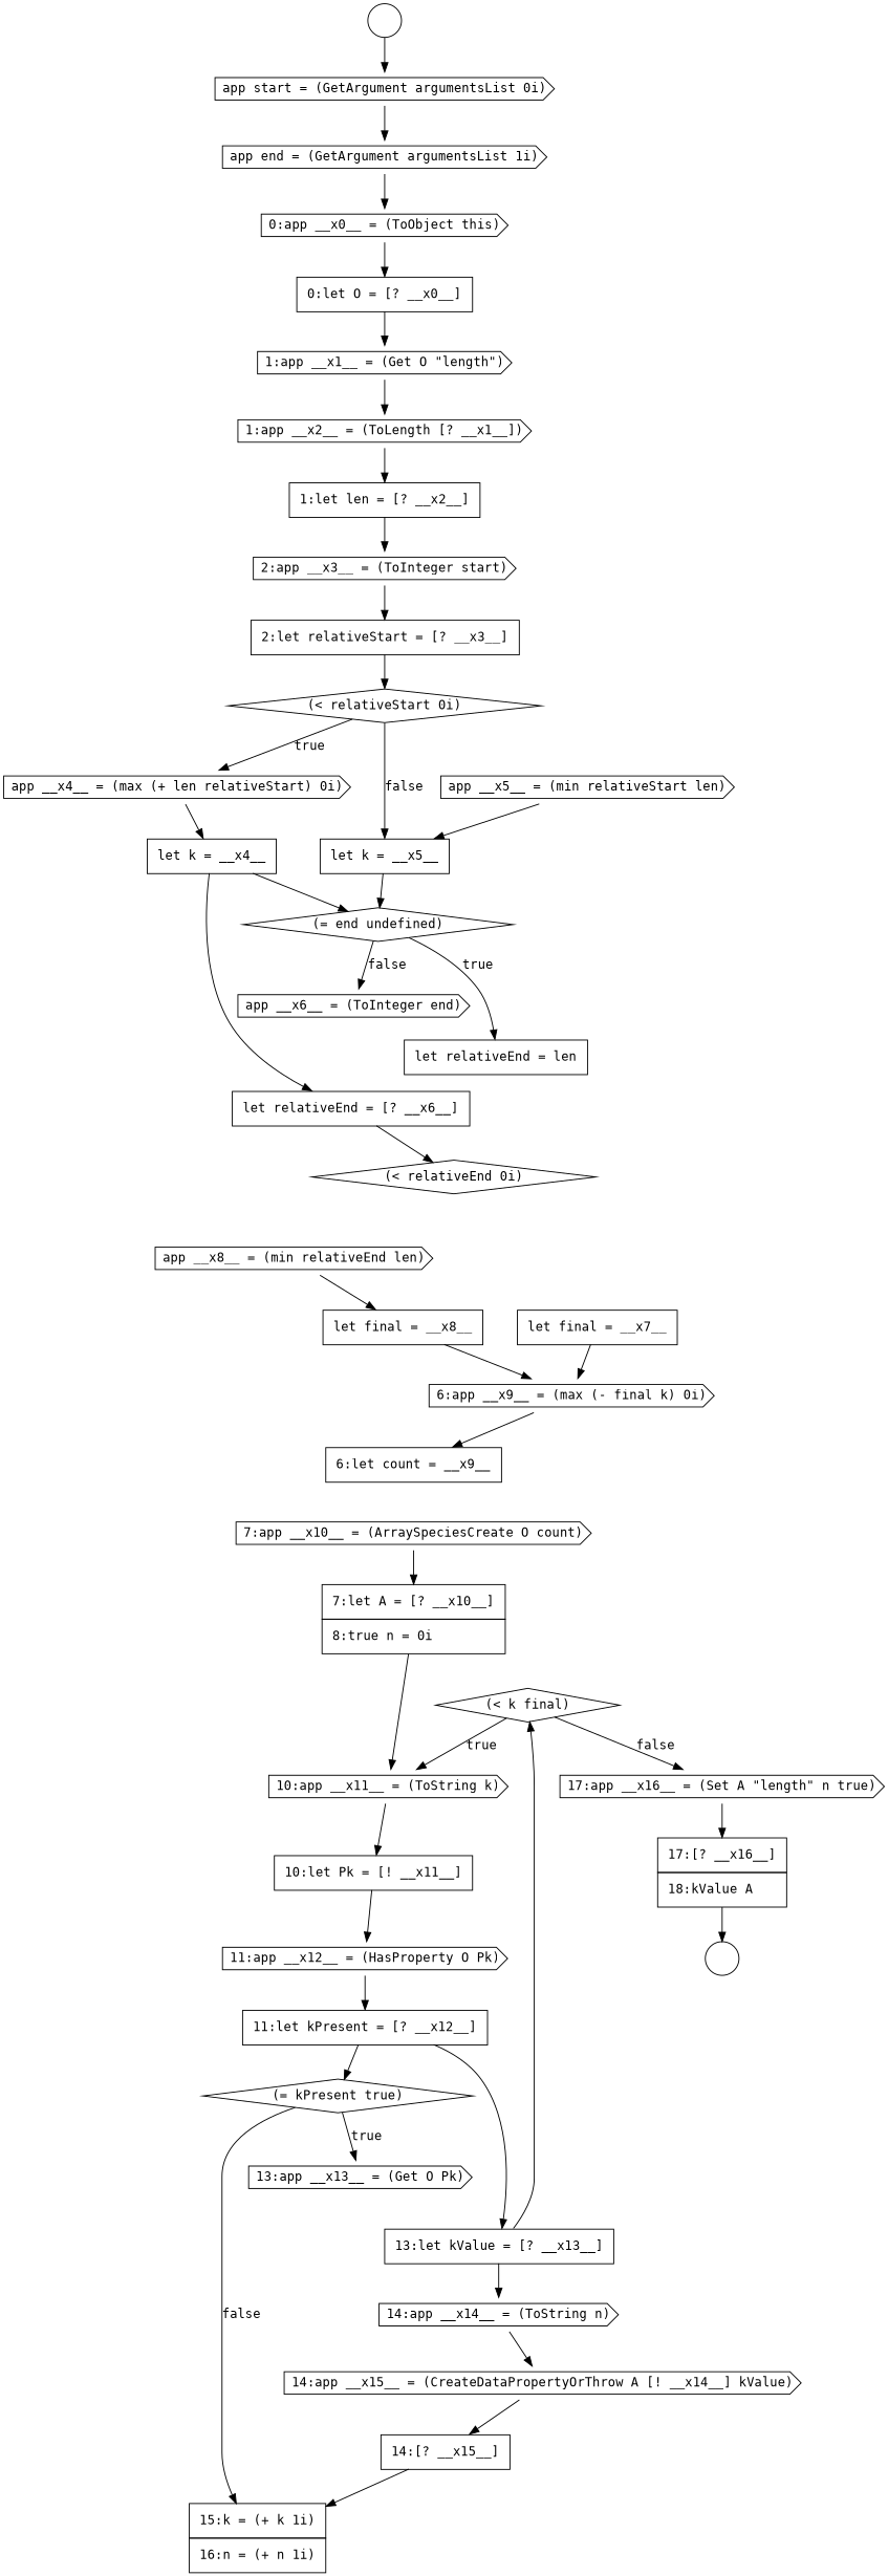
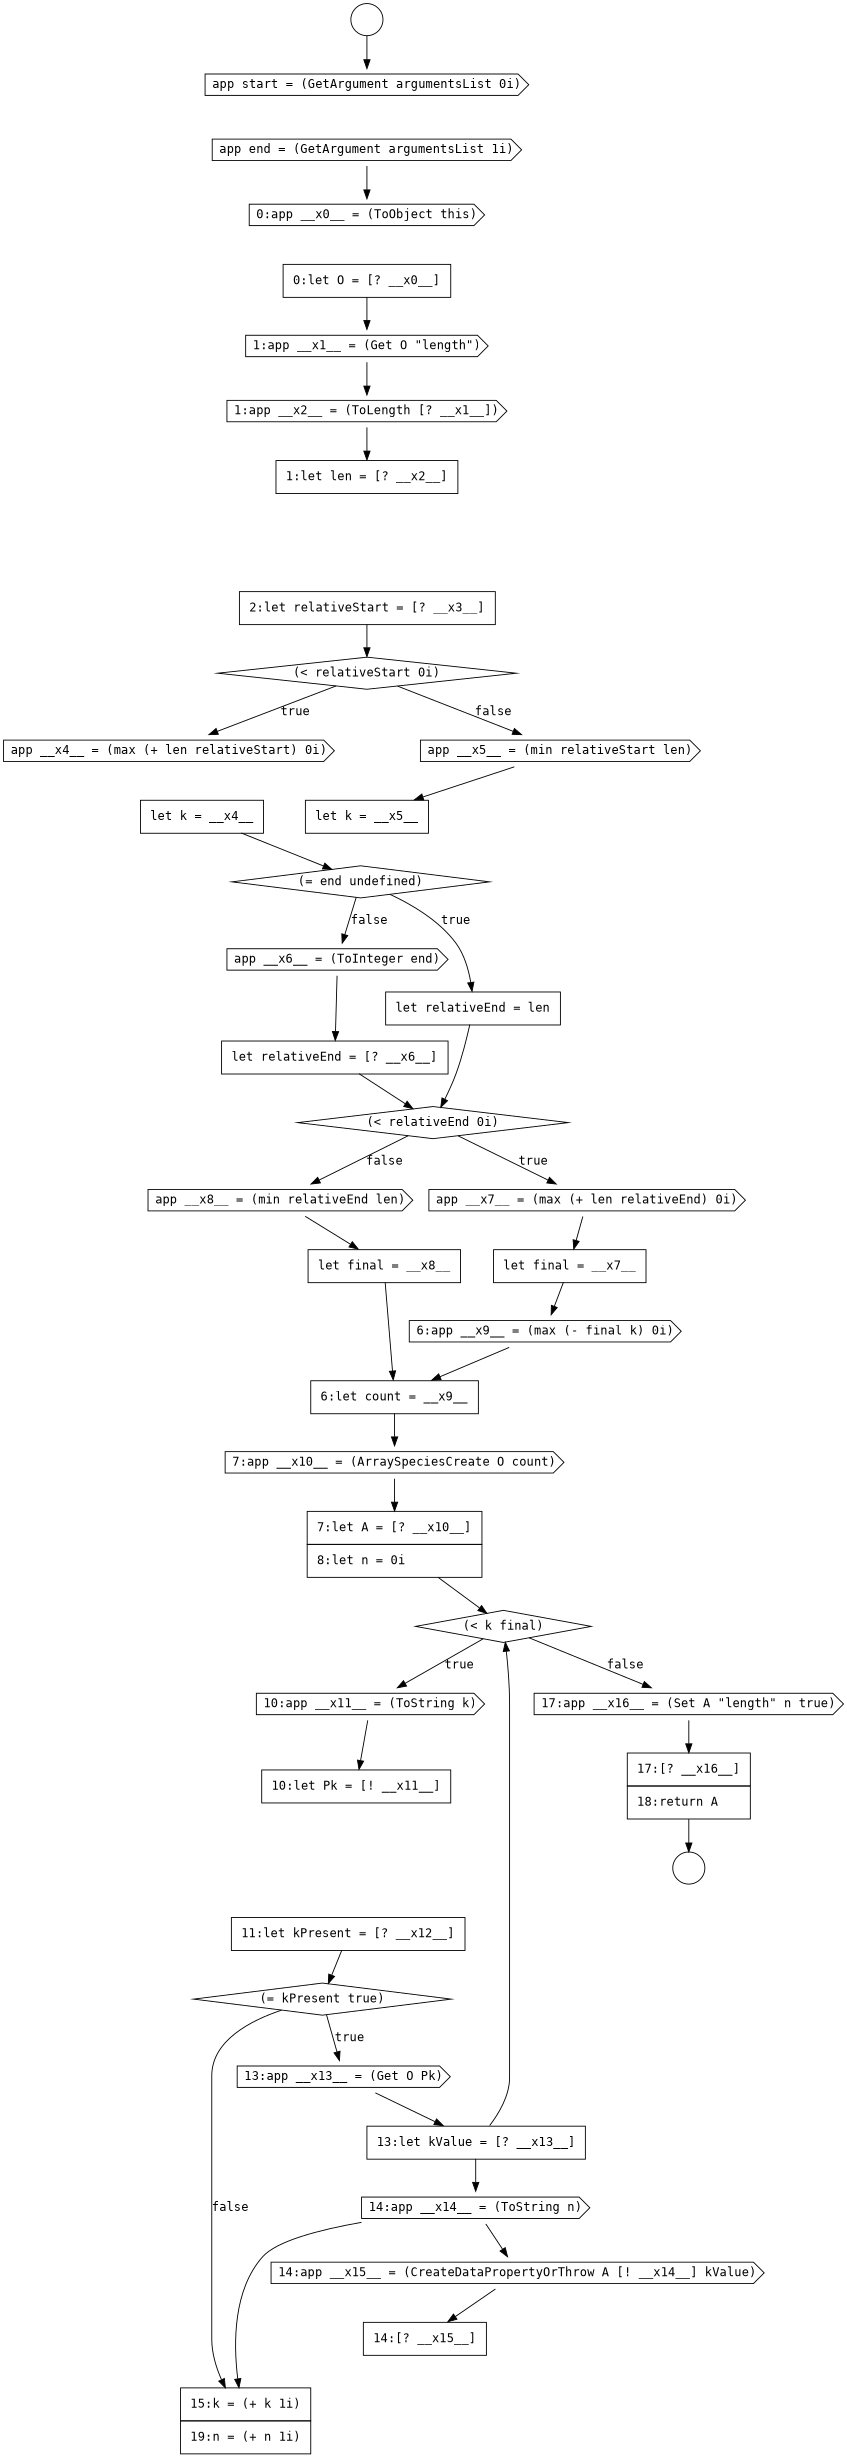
  digraph {
    fontname="DejaVu Sans Mono"
    node [color=black fillcolor=white fontname="DejaVu Sans Mono" shape=cds style=filled]
    edge [color=black fontname="DejaVu Sans Mono"]
    n1 [label=<<font color="black">app __x6__ = (ToInteger end)</font>>]
    n2 [label=<<font color="black">     <table border="0" cellborder="1" cellspacing="0" cellpadding="10">       <tr><td align="left">let relativeEnd = [? __x6__]</td></tr>     </table>   </font>> margin=0 shape=none]
    n3 [label=<<font color="black">(&lt; relativeEnd 0i)</font>> shape=diamond]
-   n4 [label=<<font color="black">11:app __x12__ = (HasProperty O Pk)</font>>]
    n5 [label=<<font color="black">     <table border="0" cellborder="1" cellspacing="0" cellpadding="10">       <tr><td align="left">11:let kPresent = [? __x12__]</td></tr>     </table>   </font>> margin=0 shape=none]
    n6 [label=<<font color="black">(= kPresent true)</font>> shape=diamond]
    n7 [label=<<font color="black">7:app __x10__ = (ArraySpeciesCreate O count)</font>>]
-   n8 [label=<<font color="black">     <table border="0" cellborder="1" cellspacing="0" cellpadding="10">       <tr><td align="left">7:let A = [? __x10__]</td></tr>       <tr><td align="left">8:true n = 0i</td></tr>     </table>   </font>> margin=0 shape=none]
+   n8 [label=<<font color="black">     <table border="0" cellborder="1" cellspacing="0" cellpadding="10">       <tr><td align="left">7:let A = [? __x10__]</td></tr>       <tr><td align="left">8:let n = 0i</td></tr>     </table>   </font>> margin=0 shape=none]
    n9 [label=<<font color="black">(&lt; k final)</font>> shape=diamond]
    n10 [label=<<font color="black">app __x4__ = (max (+ len relativeStart) 0i)</font>>]
    n11 [label=<<font color="black">     <table border="0" cellborder="1" cellspacing="0" cellpadding="10">       <tr><td align="left">let k = __x4__</td></tr>     </table>   </font>> margin=0 shape=none]
    n12 [label=<<font color="black">(= end undefined)</font>> shape=diamond]
    n13 [label=<<font color="black">app __x8__ = (min relativeEnd len)</font>>]
    n14 [label=<<font color="black">     <table border="0" cellborder="1" cellspacing="0" cellpadding="10">       <tr><td align="left">let final = __x8__</td></tr>     </table>   </font>> margin=0 shape=none]
    n15 [label=<<font color="black">6:app __x9__ = (max (- final k) 0i)</font>>]
    n16 [label=<<font color="black">     <table border="0" cellborder="1" cellspacing="0" cellpadding="10">       <tr><td align="left">1:let len = [? __x2__]</td></tr>     </table>   </font>> margin=0 shape=none]
-   n17 [label=<<font color="black">2:app __x3__ = (ToInteger start)</font>>]
    n18 [label=<<font color="black">     <table border="0" cellborder="1" cellspacing="0" cellpadding="10">       <tr><td align="left">2:let relativeStart = [? __x3__]</td></tr>     </table>   </font>> margin=0 shape=none]
    n19 [label=<<font color="black">17:app __x16__ = (Set A &quot;length&quot; n true)</font>>]
-   n20 [label=<<font color="black">     <table border="0" cellborder="1" cellspacing="0" cellpadding="10">       <tr><td align="left">17:[? __x16__]</td></tr>       <tr><td align="left">18:kValue A</td></tr>     </table>   </font>> margin=0 shape=none]
+   n20 [label=<<font color="black">     <table border="0" cellborder="1" cellspacing="0" cellpadding="10">       <tr><td align="left">17:[? __x16__]</td></tr>       <tr><td align="left">18:return A</td></tr>     </table>   </font>> margin=0 shape=none]
    n21 [label=" " shape=circle]
    n22 [label=<<font color="black">10:app __x11__ = (ToString k)</font>>]
    n23 [label=<<font color="black">     <table border="0" cellborder="1" cellspacing="0" cellpadding="10">       <tr><td align="left">10:let Pk = [! __x11__]</td></tr>     </table>   </font>> margin=0 shape=none]
+   n24 [label=<<font color="black">app __x7__ = (max (+ len relativeEnd) 0i)</font>>]
    n25 [label=<<font color="black">     <table border="0" cellborder="1" cellspacing="0" cellpadding="10">       <tr><td align="left">let final = __x7__</td></tr>     </table>   </font>> margin=0 shape=none]
    n26 [label=<<font color="black">1:app __x1__ = (Get O &quot;length&quot;)</font>>]
    n27 [label=<<font color="black">1:app __x2__ = (ToLength [? __x1__])</font>>]
    n28 [label=<<font color="black">(&lt; relativeStart 0i)</font>> shape=diamond]
    n29 [label=<<font color="black">app __x5__ = (min relativeStart len)</font>>]
    n30 [label=<<font color="black">     <table border="0" cellborder="1" cellspacing="0" cellpadding="10">       <tr><td align="left">6:let count = __x9__</td></tr>     </table>   </font>> margin=0 shape=none]
    n31 [label=<<font color="black">0:app __x0__ = (ToObject this)</font>>]
    n32 [label=<<font color="black">     <table border="0" cellborder="1" cellspacing="0" cellpadding="10">       <tr><td align="left">0:let O = [? __x0__]</td></tr>     </table>   </font>> margin=0 shape=none]
    n33 [label=<<font color="black">app end = (GetArgument argumentsList 1i)</font>>]
-   n34 [label=<<font color="black">     <table border="0" cellborder="1" cellspacing="0" cellpadding="10">       <tr><td align="left">15:k = (+ k 1i)</td></tr>       <tr><td align="left">16:n = (+ n 1i)</td></tr>     </table>   </font>> margin=0 shape=none]
+   n34 [label=<<font color="black">     <table border="0" cellborder="1" cellspacing="0" cellpadding="10">       <tr><td align="left">15:k = (+ k 1i)</td></tr>       <tr><td align="left">19:n = (+ n 1i)</td></tr>     </table>   </font>> margin=0 shape=none]
    n35 [label=<<font color="black">13:app __x13__ = (Get O Pk)</font>>]
    n36 [label=<<font color="black">     <table border="0" cellborder="1" cellspacing="0" cellpadding="10">       <tr><td align="left">13:let kValue = [? __x13__]</td></tr>     </table>   </font>> margin=0 shape=none]
    n37 [label=<<font color="black">14:app __x14__ = (ToString n)</font>>]
    n38 [label=<<font color="black">     <table border="0" cellborder="1" cellspacing="0" cellpadding="10">       <tr><td align="left">let relativeEnd = len</td></tr>     </table>   </font>> margin=0 shape=none]
    n39 [label=<<font color="black">14:app __x15__ = (CreateDataPropertyOrThrow A [! __x14__] kValue)</font>>]
    n40 [label=<<font color="black">     <table border="0" cellborder="1" cellspacing="0" cellpadding="10">       <tr><td align="left">14:[? __x15__]</td></tr>     </table>   </font>> margin=0 shape=none]
    n41 [label=<<font color="black">app start = (GetArgument argumentsList 0i)</font>>]
    n42 [label=" " shape=circle]
    n43 [label=<<font color="black">     <table border="0" cellborder="1" cellspacing="0" cellpadding="10">       <tr><td align="left">let k = __x5__</td></tr>     </table>   </font>> margin=0 shape=none]
-   n11 -> n2
+   n1 -> n2
    n2 -> n3
-   n4 -> n5
+   n3 -> n13 [label=<<font color="black">false</font>>]
+   n3 -> n24 [label=<<font color="black">true</font>>]
    n5 -> n6
    n6 -> n34 [label=<<font color="black">false</font>>]
    n6 -> n35 [label=<<font color="black">true</font>>]
    n7 -> n8
-   n8 -> n22
+   n8 -> n9
    n9 -> n19 [label=<<font color="black">false</font>>]
    n9 -> n22 [label=<<font color="black">true</font>>]
-   n10 -> n11
    n11 -> n12
    n12 -> n1 [label=<<font color="black">false</font>>]
    n12 -> n38 [label=<<font color="black">true</font>>]
    n13 -> n14
-   n14 -> n15
+   n14 -> n30
    n15 -> n30
-   n16 -> n17
-   n17 -> n18
    n18 -> n28
    n19 -> n20
    n20 -> n21
    n22 -> n23
-   n23 -> n4
+   n24 -> n25
    n25 -> n15
    n26 -> n27
    n27 -> n16
    n28 -> n10 [label=<<font color="black">true</font>>]
-   n28 -> n43 [label=<<font color="black">false</font>>]
+   n28 -> n29 [label=<<font color="black">false</font>>]
    n29 -> n43
-   n31 -> n32
+   n30 -> n7
    n32 -> n26
    n33 -> n31
-   n5 -> n36
+   n35 -> n36
    n36 -> n9
    n36 -> n37
    n37 -> n39
+   n38 -> n3
    n39 -> n40
-   n40 -> n34
-   n41 -> n33
+   n37 -> n34
    n42 -> n41
-   n43 -> n12
  }
